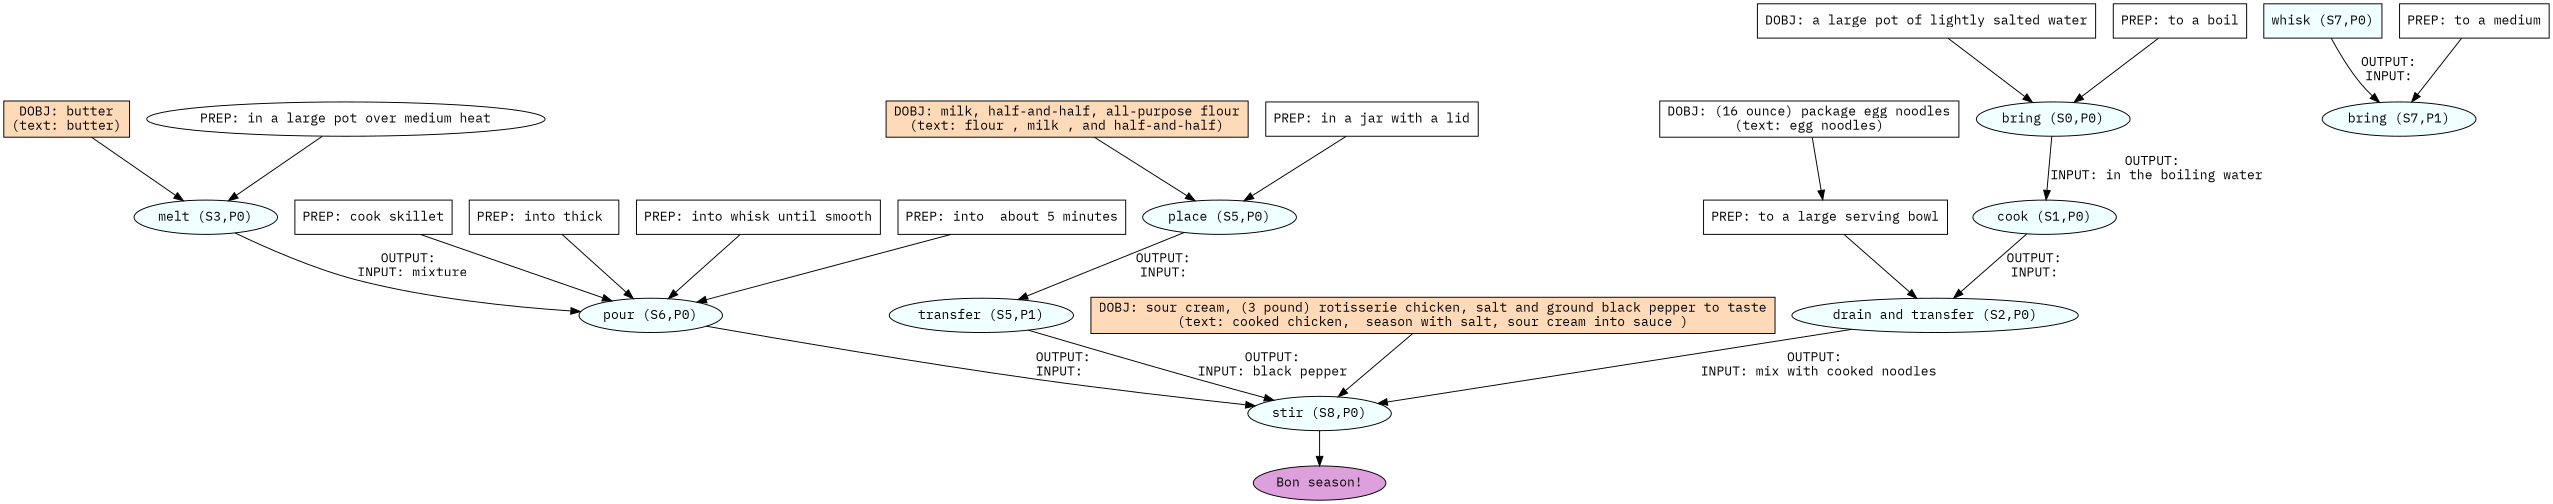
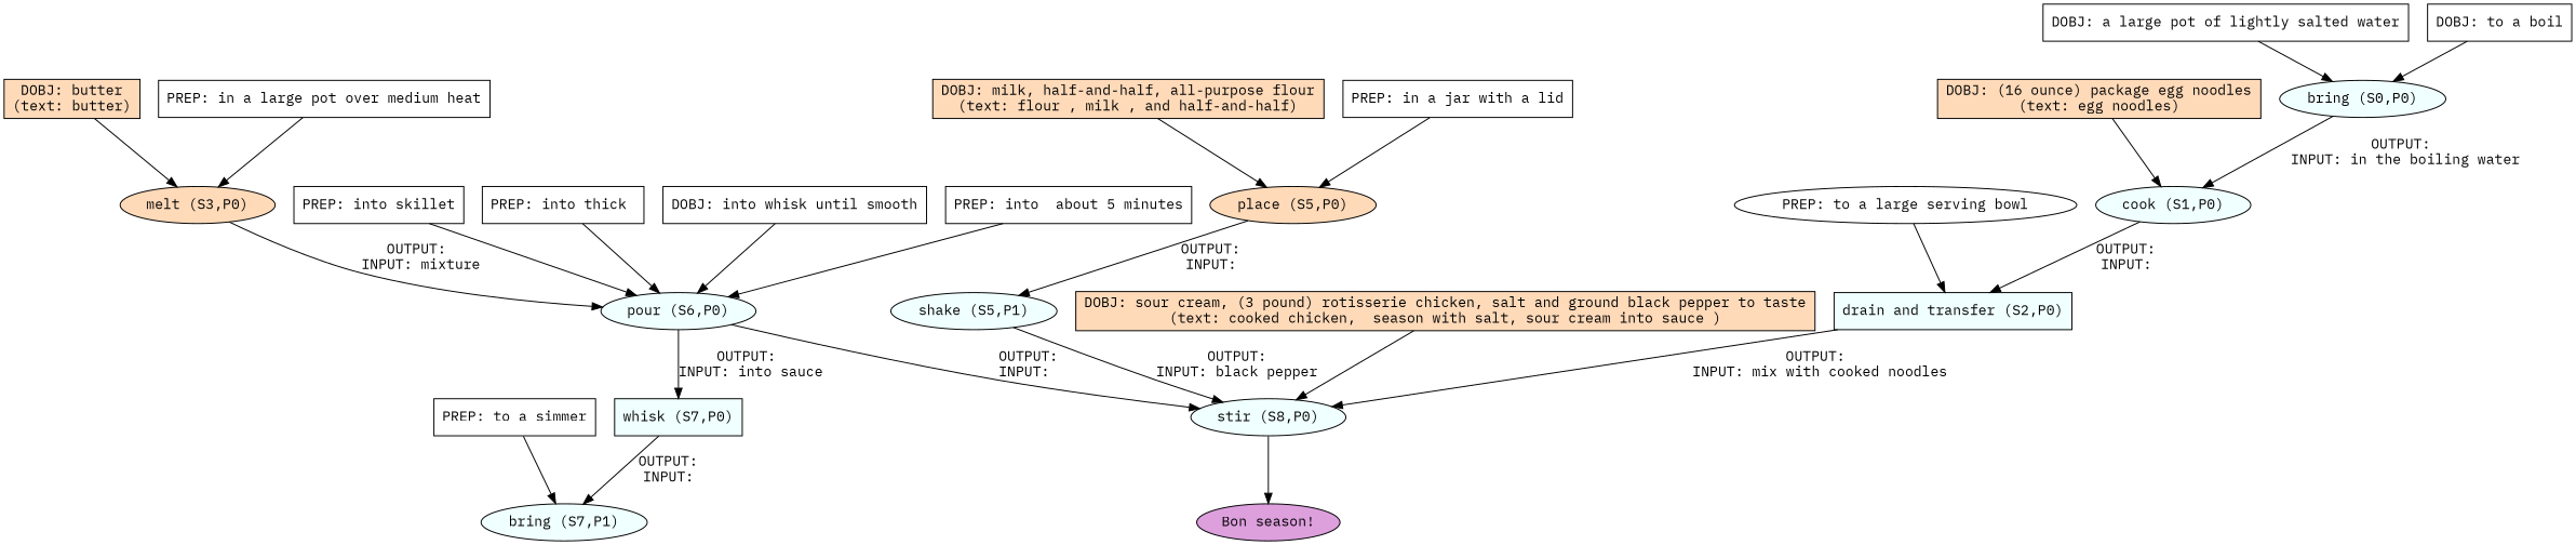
  digraph {
    fontname="IBM Plex Mono"
    node [fillcolor=azure fontname="IBM Plex Mono" shape=box style=filled]
    edge [fontname="IBM Plex Mono"]
    n1 [label="bring (S0,P0)" shape=oval]
    n2 [label="cook (S1,P0)" shape=oval]
-   n3 [label="drain and transfer (S2,P0)" shape=oval]
+   n3 [label="drain and transfer (S2,P0)"]
    n4 [label="stir (S8,P0)" shape=oval]
    n5 [fillcolor=plum label="Bon season!" shape=oval]
-   n6 [label="melt (S3,P0)" shape=oval]
+   n6 [fillcolor=peachpuff label="melt (S3,P0)" shape=oval]
    n7 [label="pour (S6,P0)" shape=oval]
    n8 [label="whisk (S7,P0)"]
-   n9 [label="place (S5,P0)" shape=oval]
-   n10 [label="transfer (S5,P1)" shape=oval]
+   n9 [fillcolor=peachpuff label="place (S5,P0)" shape=oval]
+   n10 [label="shake (S5,P1)" shape=oval]
    n11 [label="bring (S7,P1)" shape=oval]
    n12 [fillcolor=peachpuff label="DOBJ: milk, half-and-half, all-purpose flour\n(text: flour , milk , and half-and-half)"]
    n13 [fillcolor=white label="PREP: in a jar with a lid"]
    n14 [fillcolor=white label="DOBJ: a large pot of lightly salted water"]
-   n15 [fillcolor=white label="PREP: to a boil"]
+   n15 [fillcolor=white label="DOBJ: to a boil"]
    n16 [fillcolor=peachpuff label="DOBJ: butter\n(text: butter)"]
-   n17 [fillcolor=white label="PREP: in a large pot over medium heat" shape=ellipse]
-   n18 [fillcolor=white label="DOBJ: (16 ounce) package egg noodles\n(text: egg noodles)"]
-   n19 [fillcolor=white label="PREP: to a large serving bowl"]
-   n20 [fillcolor=white label="PREP: cook skillet"]
+   n17 [fillcolor=white label="PREP: in a large pot over medium heat"]
+   n18 [fillcolor=peachpuff label="DOBJ: (16 ounce) package egg noodles\n(text: egg noodles)"]
+   n19 [fillcolor=white label="PREP: to a large serving bowl" shape=ellipse]
+   n20 [fillcolor=white label="PREP: into skillet"]
    n21 [fillcolor=white label="PREP: into thick "]
-   n22 [fillcolor=white label="PREP: into whisk until smooth"]
+   n22 [fillcolor=white label="DOBJ: into whisk until smooth"]
    n23 [fillcolor=white label="PREP: into  about 5 minutes"]
-   n24 [fillcolor=white label="PREP: to a medium"]
+   n24 [fillcolor=white label="PREP: to a simmer"]
    n25 [fillcolor=peachpuff label="DOBJ: sour cream, (3 pound) rotisserie chicken, salt and ground black pepper to taste\n(text: cooked chicken,  season with salt, sour cream into sauce )"]
    n1 -> n2 [label="OUTPUT: \nINPUT: in the boiling water"]
    n2 -> n3 [label="OUTPUT: \nINPUT: "]
    n3 -> n4 [label="OUTPUT: \nINPUT: mix with cooked noodles"]
    n4 -> n5
    n6 -> n7 [label="OUTPUT: \nINPUT: mixture"]
    n7 -> n4 [label="OUTPUT: \nINPUT:  "]
+   n7 -> n8 [label="OUTPUT: \nINPUT: into sauce"]
    n8 -> n11 [label="OUTPUT: \nINPUT: "]
    n9 -> n10 [label="OUTPUT: \nINPUT: "]
    n10 -> n4 [label="OUTPUT: \nINPUT: black pepper "]
    n12 -> n9
    n13 -> n9
    n14 -> n1
    n15 -> n1
    n16 -> n6
    n17 -> n6
-   n18 -> n19
+   n18 -> n2
    n19 -> n3
    n20 -> n7
    n21 -> n7
    n22 -> n7
    n23 -> n7
    n24 -> n11
    n25 -> n4
  }
